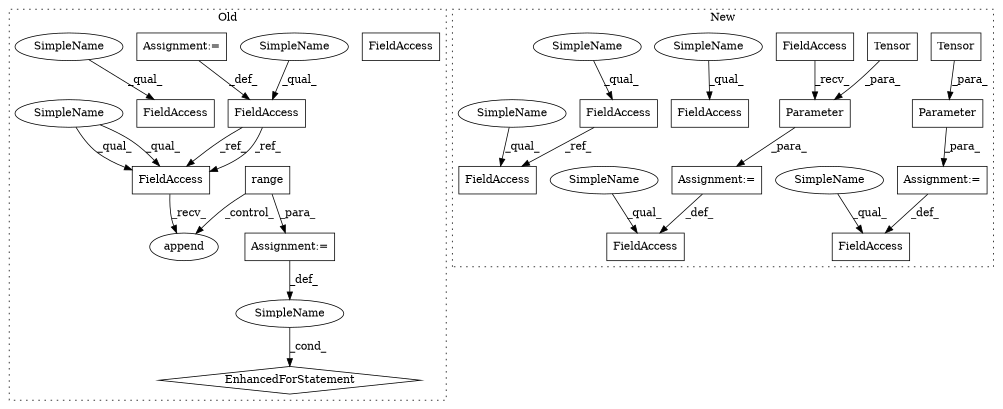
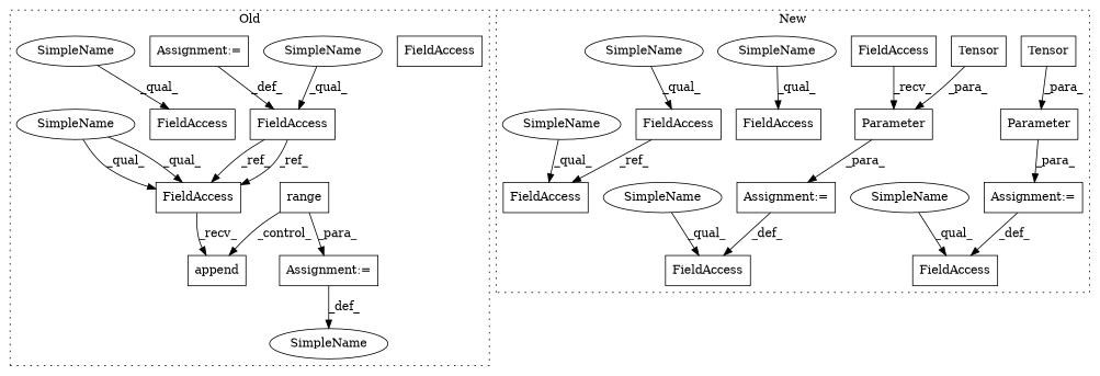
  digraph {
    node [a=22 l=4 s=19219 shape=box]
-   n1 [a=70 l="53,2" label=EnhancedForStatement s="18983,19061" shape=diamond]
    n2 [a=7 l="53,2" label="Assignment:=" s="18983,19061"]
    n3 [a=42 l=1 label=SimpleName s=19040 shape=ellipse]
-   n4 [a=32 l="7,1" label=append s="19232,19240" shape=ellipse]
+   n4 [a=32 l="7,1" label=append s="19232,19240"]
    n5 [a=32 l="6,1" label=range s="19044,19060"]
    n6 [l=12 label=FieldAccess s=18836]
    n7 [l=13 label=FieldAccess s=18914]
    n8 [l=12 label=FieldAccess]
    n9 [a=7 l=1 label="Assignment:=" s=18848]
    n10 [a=42 label=SimpleName s=18914 shape=ellipse]
    n11 [a=42 label=SimpleName s=18836 shape=ellipse]
    n12 [a=42 label=SimpleName shape=ellipse]
    n13 [l=12 label=FieldAccess]
    n14 [a=32 l="7,1" label=Tensor s="18788,18836"]
    n15 [a=7 l=1 label="Assignment:=" s=18762]
    n16 [l=9 label=FieldAccess s=18753]
    n17 [l=17 label=FieldAccess s=18602]
    n18 [l=17 label=FieldAccess s=18703]
    n19 [l=11 label=FieldAccess s=18637]
    n20 [a=32 l="7,1" label=Tensor s="18674,18745"]
    n21 [l=15 label=FieldAccess s=18482]
    n22 [a=32 l="10,1" label=Parameter s="18772,18837"]
    n23 [a=7 l=1 label="Assignment:=" s=18648]
    n24 [a=32 l="10,1" label=Parameter s="18658,18746"]
    n25 [l=8 label=FieldAccess s=18763]
    n26 [a=42 label=SimpleName s=18637 shape=ellipse]
    n27 [a=42 label=SimpleName s=18753 shape=ellipse]
    n28 [a=42 label=SimpleName s=18482 shape=ellipse]
    n29 [a=42 label=SimpleName s=18602 shape=ellipse]
    n30 [a=42 label=SimpleName s=18703 shape=ellipse]
    subgraph cluster_1 {
      label=Old
      style=dotted
-     n1
      n2
      n3
      n4
      n5
      n6
      n7
      n8
      n9
      n10
      n11
      n12
      n13
    }
    subgraph cluster_2 {
      label=New
      style=dotted
      n14
      n15
      n16
      n17
      n18
      n19
      n20
      n21
      n22
      n23
      n24
      n25
      n26
      n27
      n28
      n29
      n30
    }
    n2 -> n3 [label=_def_]
-   n3 -> n1 [label=_cond_]
    n5 -> n2 [label=_para_]
    n5 -> n4 [label=_control_]
    n6 -> n13 [label=_ref_]
    n6 -> n13 [label=_ref_]
    n9 -> n6 [label=_def_]
    n10 -> n7 [label=_qual_]
    n11 -> n6 [label=_qual_]
    n12 -> n13 [label=_qual_]
    n12 -> n13 [label=_qual_]
    n13 -> n4 [label=_recv_]
    n14 -> n22 [label=_para_]
    n15 -> n16 [label=_def_]
    n17 -> n18 [label=_ref_]
    n20 -> n24 [label=_para_]
    n22 -> n15 [label=_para_]
    n23 -> n19 [label=_def_]
    n24 -> n23 [label=_para_]
    n25 -> n22 [label=_recv_]
    n26 -> n19 [label=_qual_]
    n27 -> n16 [label=_qual_]
    n28 -> n21 [label=_qual_]
    n29 -> n17 [label=_qual_]
    n30 -> n18 [label=_qual_]
  }
